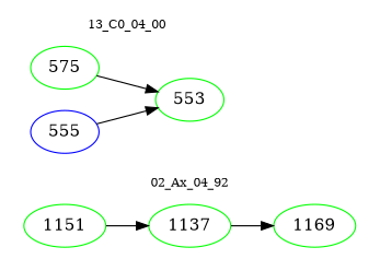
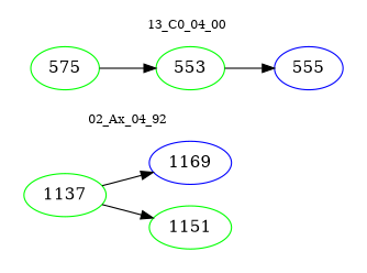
  digraph {
    rankdir=LR
    node [color=green]
    edge [color=black]
    n1 [label=1151]
    n2 [label=1137]
-   n3 [label=1169]
+   n3 [color=blue label=1169]
    n4 [label=575]
    n5 [label=553]
    n6 [color=blue label=555]
    subgraph cluster_1 {
      color=white
      fontsize=10
      label="02_Ax_04_92"
      n1
      n2
      n3
    }
    subgraph cluster_2 {
      color=white
      fontsize=10
      label="13_C0_04_00"
      n4
      n5
      n6
    }
-   n1 -> n2
+   n2 -> n1
    n2 -> n3
    n4 -> n5
-   n6 -> n5
+   n5 -> n6
  }
